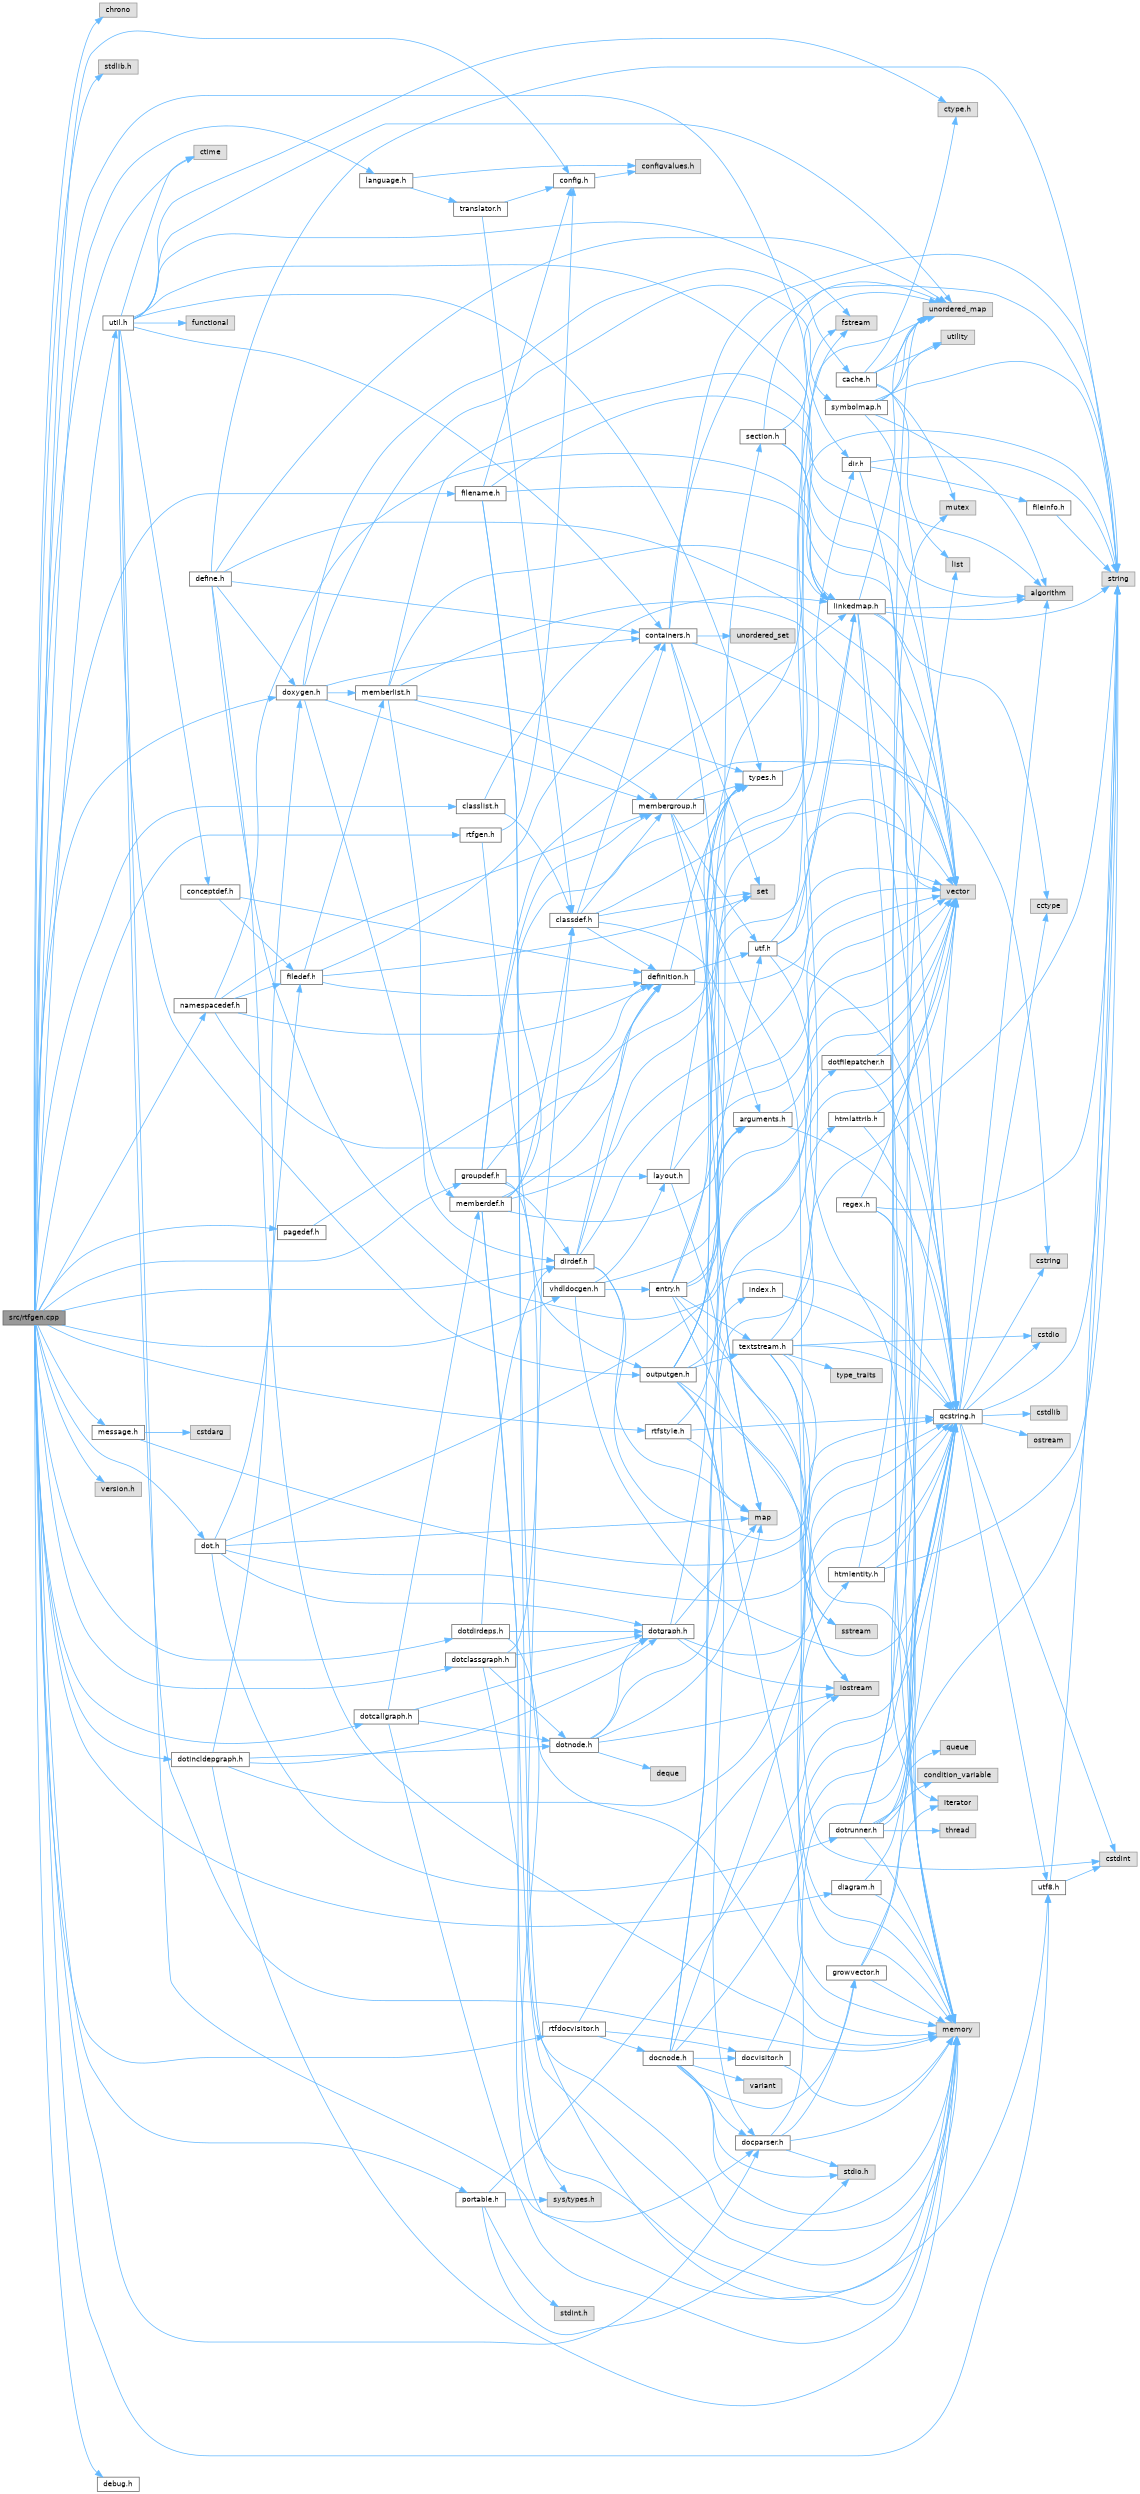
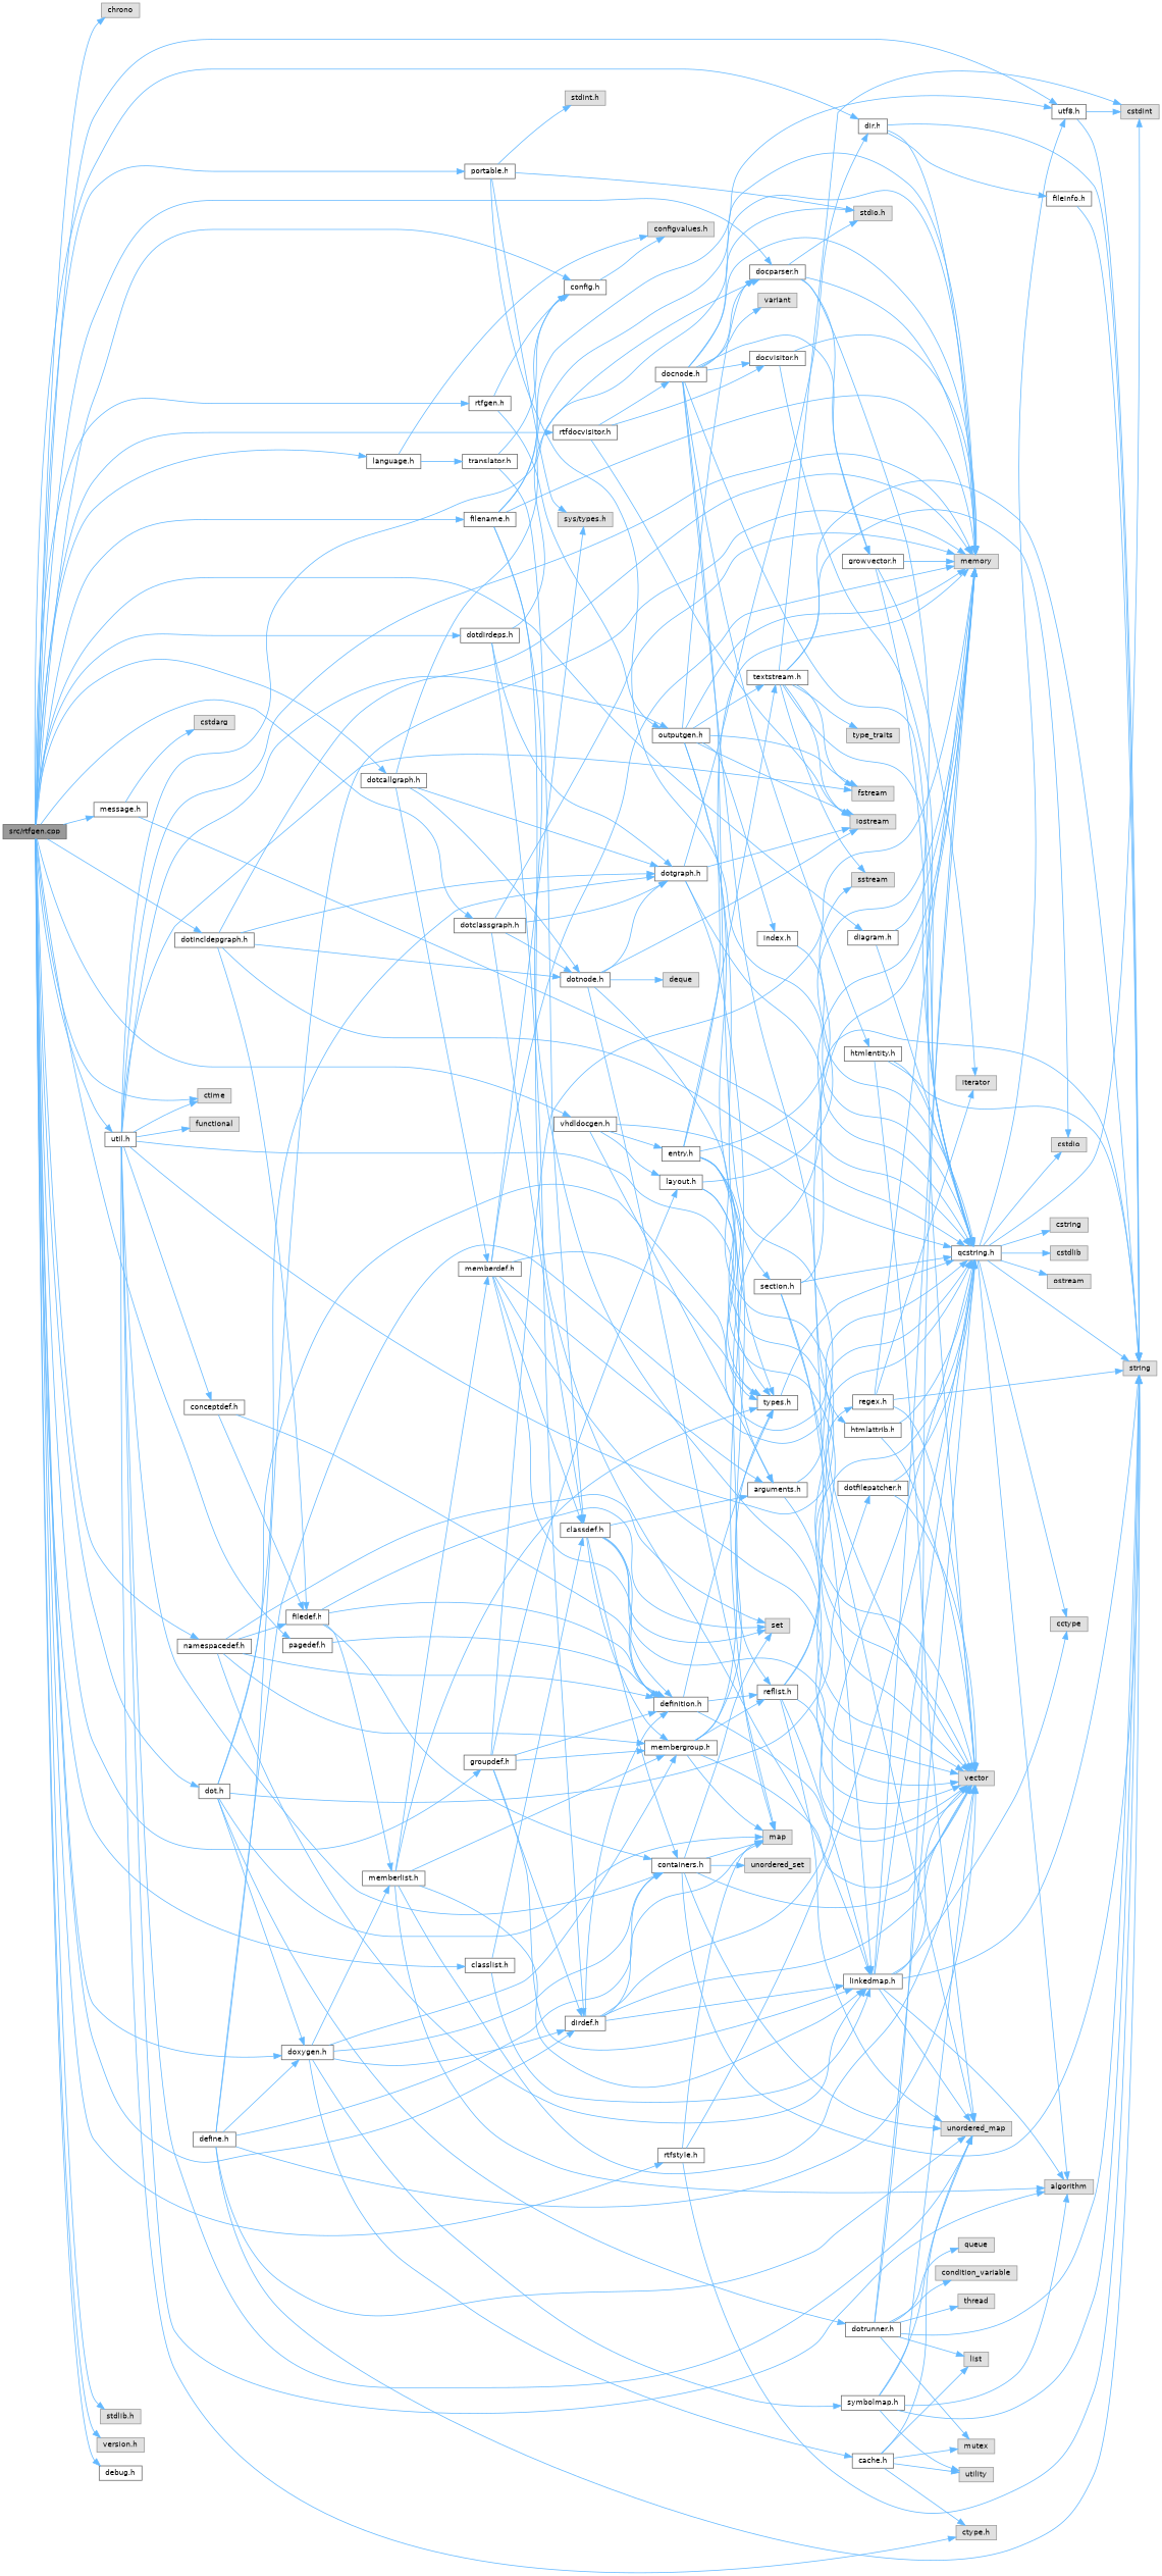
  digraph {
    rankdir=LR
    node [color=grey40 fillcolor=white fontname=Helvetica fontsize=10 shape=box style=filled]
    edge [color=steelblue1 fontname=Helvetica fontsize=10 labelfontname=Helvetica labelfontsize=10 style=solid]
    n1 [color=gray40 fillcolor=grey60 fontcolor=black height=0.2 label="src/rtfgen.cpp" width=0.4]
    n2 [color=grey60 fillcolor="#E0E0E0" height=0.2 label=chrono width=0.4]
    n3 [color=grey60 fillcolor="#E0E0E0" height=0.2 label=ctime width=0.4]
    n4 [color=grey60 fillcolor="#E0E0E0" height=0.2 label="stdlib.h" width=0.4]
    n5 [height=0.2 label="rtfgen.h" width=0.4]
    n6 [height=0.2 label="config.h" width=0.4]
    n7 [height=0.2 label="utf8.h" width=0.4]
    n8 [height=0.2 label="docparser.h" width=0.4]
    n9 [height=0.2 label="message.h" width=0.4]
    n10 [height=0.2 label="doxygen.h" width=0.4]
    n11 [height=0.2 label="dirdef.h" width=0.4]
    n12 [height=0.2 label="util.h" width=0.4]
    n13 [height=0.2 label="diagram.h" width=0.4]
    n14 [height=0.2 label="language.h" width=0.4]
    n15 [height=0.2 label="dot.h" width=0.4]
    n16 [height=0.2 label="dir.h" width=0.4]
    n17 [height=0.2 label="dotcallgraph.h" width=0.4]
    n18 [height=0.2 label="dotclassgraph.h" width=0.4]
    n19 [height=0.2 label="dotdirdeps.h" width=0.4]
    n20 [height=0.2 label="dotincldepgraph.h" width=0.4]
    n21 [color=grey60 fillcolor="#E0E0E0" height=0.2 label="version.h" width=0.4]
    n22 [height=0.2 label="pagedef.h" width=0.4]
    n23 [height=0.2 label="rtfstyle.h" width=0.4]
    n24 [height=0.2 label="rtfdocvisitor.h" width=0.4]
    n25 [height=0.2 label="vhdldocgen.h" width=0.4]
    n26 [height=0.2 label="portable.h" width=0.4]
    n27 [height=0.2 label="groupdef.h" width=0.4]
    n28 [height=0.2 label="classlist.h" width=0.4]
    n29 [height=0.2 label="filename.h" width=0.4]
    n30 [height=0.2 label="namespacedef.h" width=0.4]
    n31 [height=0.2 label="debug.h" width=0.4]
    n32 [height=0.2 label="outputgen.h" width=0.4]
    n33 [color=grey60 fillcolor="#E0E0E0" height=0.2 label="configvalues.h" width=0.4]
    n34 [color=grey60 fillcolor="#E0E0E0" height=0.2 label=string width=0.4]
    n35 [color=grey60 fillcolor="#E0E0E0" height=0.2 label=cstdint width=0.4]
    n36 [color=grey60 fillcolor="#E0E0E0" height=0.2 label=memory width=0.4]
    n37 [height=0.2 label="qcstring.h" width=0.4]
    n38 [color=grey60 fillcolor="#E0E0E0" height=0.2 label="stdio.h" width=0.4]
    n39 [height=0.2 label="growvector.h" width=0.4]
    n40 [color=grey60 fillcolor="#E0E0E0" height=0.2 label=cstdarg width=0.4]
    n41 [height=0.2 label="containers.h" width=0.4]
    n42 [height=0.2 label="membergroup.h" width=0.4]
    n43 [height=0.2 label="memberlist.h" width=0.4]
    n44 [height=0.2 label="cache.h" width=0.4]
    n45 [height=0.2 label="symbolmap.h" width=0.4]
    n46 [height=0.2 label="linkedmap.h" width=0.4]
    n47 [color=grey60 fillcolor="#E0E0E0" height=0.2 label=vector width=0.4]
    n48 [color=grey60 fillcolor="#E0E0E0" height=0.2 label=map width=0.4]
    n49 [height=0.2 label="definition.h" width=0.4]
    n50 [color=grey60 fillcolor="#E0E0E0" height=0.2 label=fstream width=0.4]
    n51 [height=0.2 label="types.h" width=0.4]
    n52 [color=grey60 fillcolor="#E0E0E0" height=0.2 label=algorithm width=0.4]
    n53 [color=grey60 fillcolor="#E0E0E0" height=0.2 label=unordered_map width=0.4]
    n54 [color=grey60 fillcolor="#E0E0E0" height=0.2 label="ctype.h" width=0.4]
    n55 [color=grey60 fillcolor="#E0E0E0" height=0.2 label=functional width=0.4]
    n56 [height=0.2 label="regex.h" width=0.4]
    n57 [height=0.2 label="conceptdef.h" width=0.4]
    n58 [height=0.2 label="translator.h" width=0.4]
    n59 [height=0.2 label="dotgraph.h" width=0.4]
    n60 [height=0.2 label="dotfilepatcher.h" width=0.4]
    n61 [height=0.2 label="dotrunner.h" width=0.4]
    n62 [height=0.2 label="fileinfo.h" width=0.4]
    n63 [height=0.2 label="memberdef.h" width=0.4]
    n64 [height=0.2 label="dotnode.h" width=0.4]
    n65 [height=0.2 label="classdef.h" width=0.4]
    n66 [height=0.2 label="filedef.h" width=0.4]
    n67 [color=grey60 fillcolor="#E0E0E0" height=0.2 label=iostream width=0.4]
    n68 [height=0.2 label="docvisitor.h" width=0.4]
    n69 [height=0.2 label="docnode.h" width=0.4]
    n70 [height=0.2 label="arguments.h" width=0.4]
    n71 [height=0.2 label="layout.h" width=0.4]
    n72 [height=0.2 label="entry.h" width=0.4]
    n73 [color=grey60 fillcolor="#E0E0E0" height=0.2 label="sys/types.h" width=0.4]
    n74 [color=grey60 fillcolor="#E0E0E0" height=0.2 label="stdint.h" width=0.4]
    n75 [color=grey60 fillcolor="#E0E0E0" height=0.2 label=set width=0.4]
    n76 [height=0.2 label="index.h" width=0.4]
    n77 [height=0.2 label="section.h" width=0.4]
    n78 [height=0.2 label="textstream.h" width=0.4]
    n79 [color=grey60 fillcolor="#E0E0E0" height=0.2 label=cstdio width=0.4]
    n80 [color=grey60 fillcolor="#E0E0E0" height=0.2 label=sstream width=0.4]
    n81 [color=grey60 fillcolor="#E0E0E0" height=0.2 label=type_traits width=0.4]
    n82 [color=grey60 fillcolor="#E0E0E0" height=0.2 label=cctype width=0.4]
    n83 [color=grey60 fillcolor="#E0E0E0" height=0.2 label=cstring width=0.4]
    n84 [color=grey60 fillcolor="#E0E0E0" height=0.2 label=cstdlib width=0.4]
    n85 [color=grey60 fillcolor="#E0E0E0" height=0.2 label=ostream width=0.4]
    n86 [color=grey60 fillcolor="#E0E0E0" height=0.2 label=iterator width=0.4]
    n87 [color=grey60 fillcolor="#E0E0E0" height=0.2 label=unordered_set width=0.4]
-   n88 [height=0.2 label="utf.h" width=0.4]
+   n88 [height=0.2 label="reflist.h" width=0.4]
    n89 [height=0.2 label="define.h" width=0.4]
    n90 [color=grey60 fillcolor="#E0E0E0" height=0.2 label=list width=0.4]
    n91 [color=grey60 fillcolor="#E0E0E0" height=0.2 label=mutex width=0.4]
    n92 [color=grey60 fillcolor="#E0E0E0" height=0.2 label=utility width=0.4]
    n93 [color=grey60 fillcolor="#E0E0E0" height=0.2 label=thread width=0.4]
    n94 [color=grey60 fillcolor="#E0E0E0" height=0.2 label=queue width=0.4]
    n95 [color=grey60 fillcolor="#E0E0E0" height=0.2 label=condition_variable width=0.4]
    n96 [color=grey60 fillcolor="#E0E0E0" height=0.2 label=deque width=0.4]
    n97 [color=grey60 fillcolor="#E0E0E0" height=0.2 label=variant width=0.4]
    n98 [height=0.2 label="htmlattrib.h" width=0.4]
    n99 [height=0.2 label="htmlentity.h" width=0.4]
    n1 -> n2
    n1 -> n3
    n1 -> n4
    n1 -> n5
    n1 -> n6
    n1 -> n7
    n1 -> n8
    n1 -> n9
    n1 -> n10
    n1 -> n11
    n1 -> n12
    n1 -> n13
    n1 -> n14
    n1 -> n15
    n1 -> n16
    n1 -> n17
    n1 -> n18
    n1 -> n19
    n1 -> n20
    n1 -> n21
    n1 -> n22
    n1 -> n23
    n1 -> n24
    n1 -> n25
    n1 -> n26
    n1 -> n27
    n1 -> n28
    n1 -> n29
    n1 -> n30
    n1 -> n31
    n5 -> n6
    n5 -> n32
    n6 -> n33
    n7 -> n34
    n7 -> n35
    n8 -> n36
    n8 -> n37
    n8 -> n38
    n8 -> n39
    n9 -> n37
    n9 -> n40
    n10 -> n11
    n10 -> n41
    n10 -> n42
    n10 -> n43
    n10 -> n44
    n10 -> n45
    n11 -> n37
    n11 -> n46
    n11 -> n47
    n11 -> n48
    n11 -> n49
    n12 -> n3
    n12 -> n8
    n12 -> n32
    n12 -> n36
    n12 -> n41
    n12 -> n50
    n12 -> n51
    n12 -> n52
    n12 -> n53
    n12 -> n54
    n12 -> n55
+   n12 -> n56
    n12 -> n57
    n13 -> n36
    n13 -> n37
    n14 -> n33
    n14 -> n58
    n15 -> n10
    n15 -> n37
    n15 -> n48
    n15 -> n59
    n15 -> n60
    n15 -> n61
    n16 -> n34
    n16 -> n36
    n16 -> n62
    n17 -> n36
    n17 -> n59
    n17 -> n63
    n17 -> n64
    n18 -> n36
    n18 -> n59
    n18 -> n64
    n18 -> n65
    n19 -> n11
    n19 -> n36
    n19 -> n59
    n20 -> n36
    n20 -> n37
    n20 -> n59
    n20 -> n64
    n20 -> n66
    n22 -> n49
    n23 -> n34
    n23 -> n37
    n23 -> n48
    n24 -> n67
    n24 -> n68
    n24 -> n69
    n25 -> n37
    n25 -> n70
    n25 -> n71
    n25 -> n72
    n26 -> n37
    n26 -> n38
    n26 -> n73
    n26 -> n74
    n27 -> n11
    n27 -> n36
    n27 -> n42
    n27 -> n46
    n27 -> n49
    n27 -> n71
    n28 -> n46
    n28 -> n65
    n29 -> n6
    n29 -> n7
    n29 -> n36
    n29 -> n46
    n29 -> n47
    n30 -> n42
    n30 -> n46
    n30 -> n49
    n30 -> n66
    n30 -> n75
    n32 -> n8
    n32 -> n36
    n32 -> n50
    n32 -> n51
    n32 -> n67
    n32 -> n76
    n32 -> n77
    n32 -> n78
    n37 -> n7
    n37 -> n34
    n37 -> n35
    n37 -> n52
    n37 -> n79
    n37 -> n82
    n37 -> n83
    n37 -> n84
    n37 -> n85
    n39 -> n36
    n39 -> n47
    n39 -> n86
    n41 -> n34
    n41 -> n47
    n41 -> n48
    n41 -> n53
    n41 -> n75
    n41 -> n87
    n42 -> n36
    n42 -> n47
    n42 -> n48
    n42 -> n51
    n42 -> n88
    n43 -> n42
    n43 -> n46
    n43 -> n47
    n43 -> n51
    n43 -> n52
    n43 -> n63
    n44 -> n53
    n44 -> n54
    n44 -> n90
    n44 -> n91
    n44 -> n92
    n45 -> n34
    n45 -> n47
    n45 -> n52
    n45 -> n53
    n45 -> n92
    n46 -> n34
    n46 -> n36
    n46 -> n37
    n46 -> n47
    n46 -> n52
    n46 -> n53
    n46 -> n82
    n49 -> n47
    n49 -> n51
    n49 -> n88
-   n51 -> n83
+   n51 -> n37
    n56 -> n34
    n56 -> n36
    n56 -> n47
    n56 -> n86
    n57 -> n49
    n57 -> n66
    n58 -> n6
    n58 -> n65
    n59 -> n16
    n59 -> n37
    n59 -> n48
    n59 -> n67
    n60 -> n37
    n60 -> n47
    n61 -> n34
    n61 -> n36
    n61 -> n37
    n61 -> n90
    n61 -> n91
    n61 -> n93
    n61 -> n94
    n61 -> n95
    n62 -> n34
    n63 -> n36
    n63 -> n47
    n63 -> n49
    n63 -> n51
    n63 -> n65
    n63 -> n70
    n63 -> n73
    n64 -> n47
    n64 -> n48
    n64 -> n59
    n64 -> n67
    n64 -> n96
    n65 -> n41
    n65 -> n42
    n65 -> n47
    n65 -> n49
    n65 -> n70
    n65 -> n75
    n66 -> n41
    n66 -> n43
    n66 -> n49
    n66 -> n75
    n68 -> n36
    n68 -> n37
    n69 -> n8
    n69 -> n36
    n69 -> n37
    n69 -> n38
    n69 -> n39
    n69 -> n47
    n69 -> n68
    n69 -> n97
    n69 -> n98
    n69 -> n99
    n70 -> n37
    n70 -> n47
    n71 -> n36
    n71 -> n47
    n71 -> n51
    n72 -> n36
    n72 -> n47
    n72 -> n51
    n72 -> n70
    n72 -> n78
    n72 -> n80
    n72 -> n88
    n76 -> n37
    n77 -> n34
    n77 -> n37
    n77 -> n46
    n77 -> n53
    n78 -> n34
    n78 -> n35
    n78 -> n37
    n78 -> n50
    n78 -> n67
    n78 -> n79
    n78 -> n80
    n78 -> n81
    n88 -> n36
    n88 -> n37
    n88 -> n46
    n88 -> n47
    n88 -> n53
    n89 -> n10
    n89 -> n34
    n89 -> n36
    n89 -> n37
    n89 -> n41
    n89 -> n47
    n89 -> n53
    n98 -> n37
    n98 -> n47
    n99 -> n34
    n99 -> n37
    n99 -> n53
  }
